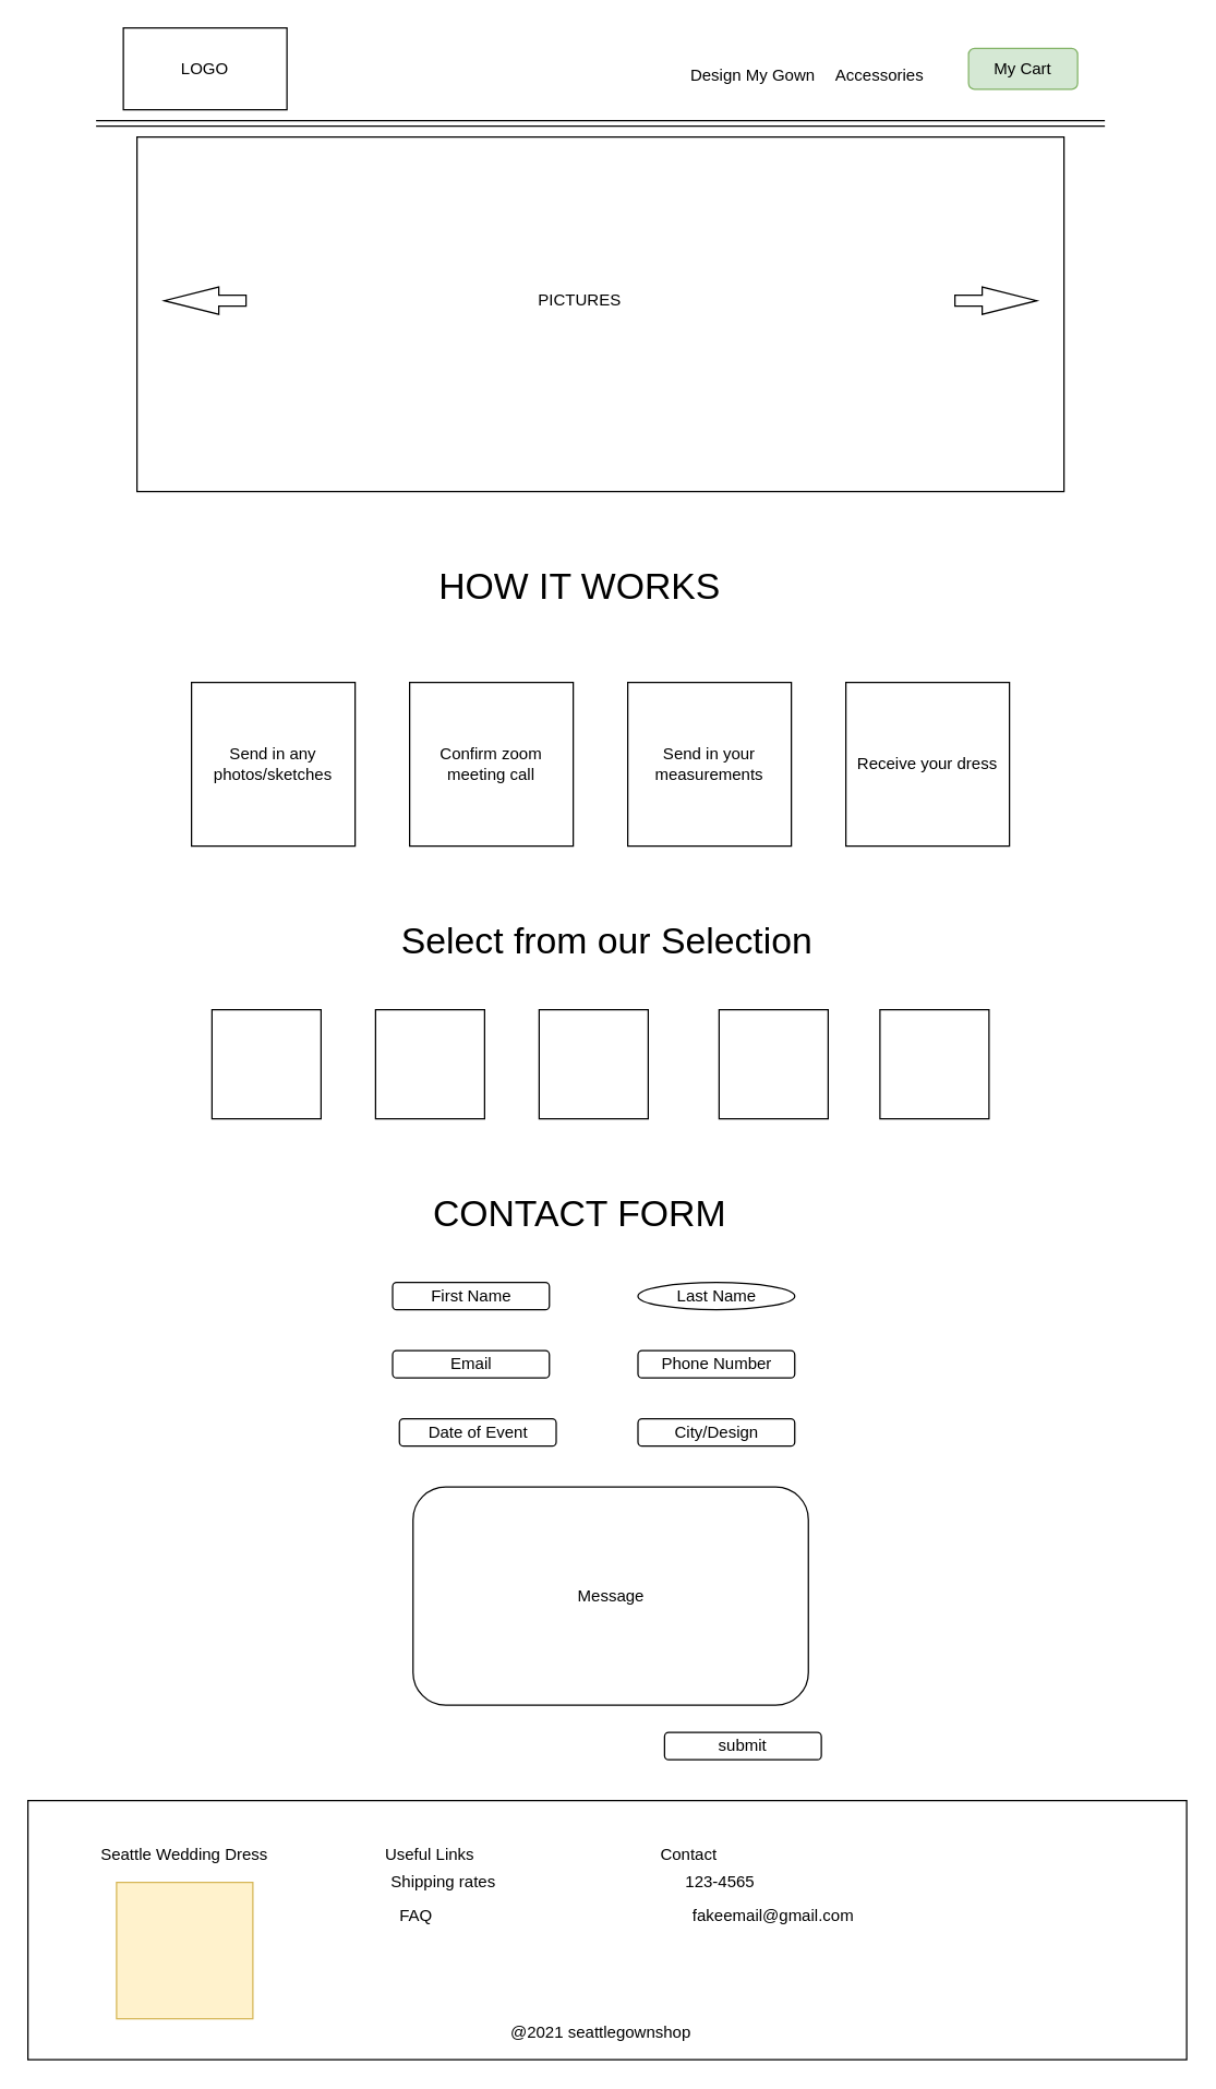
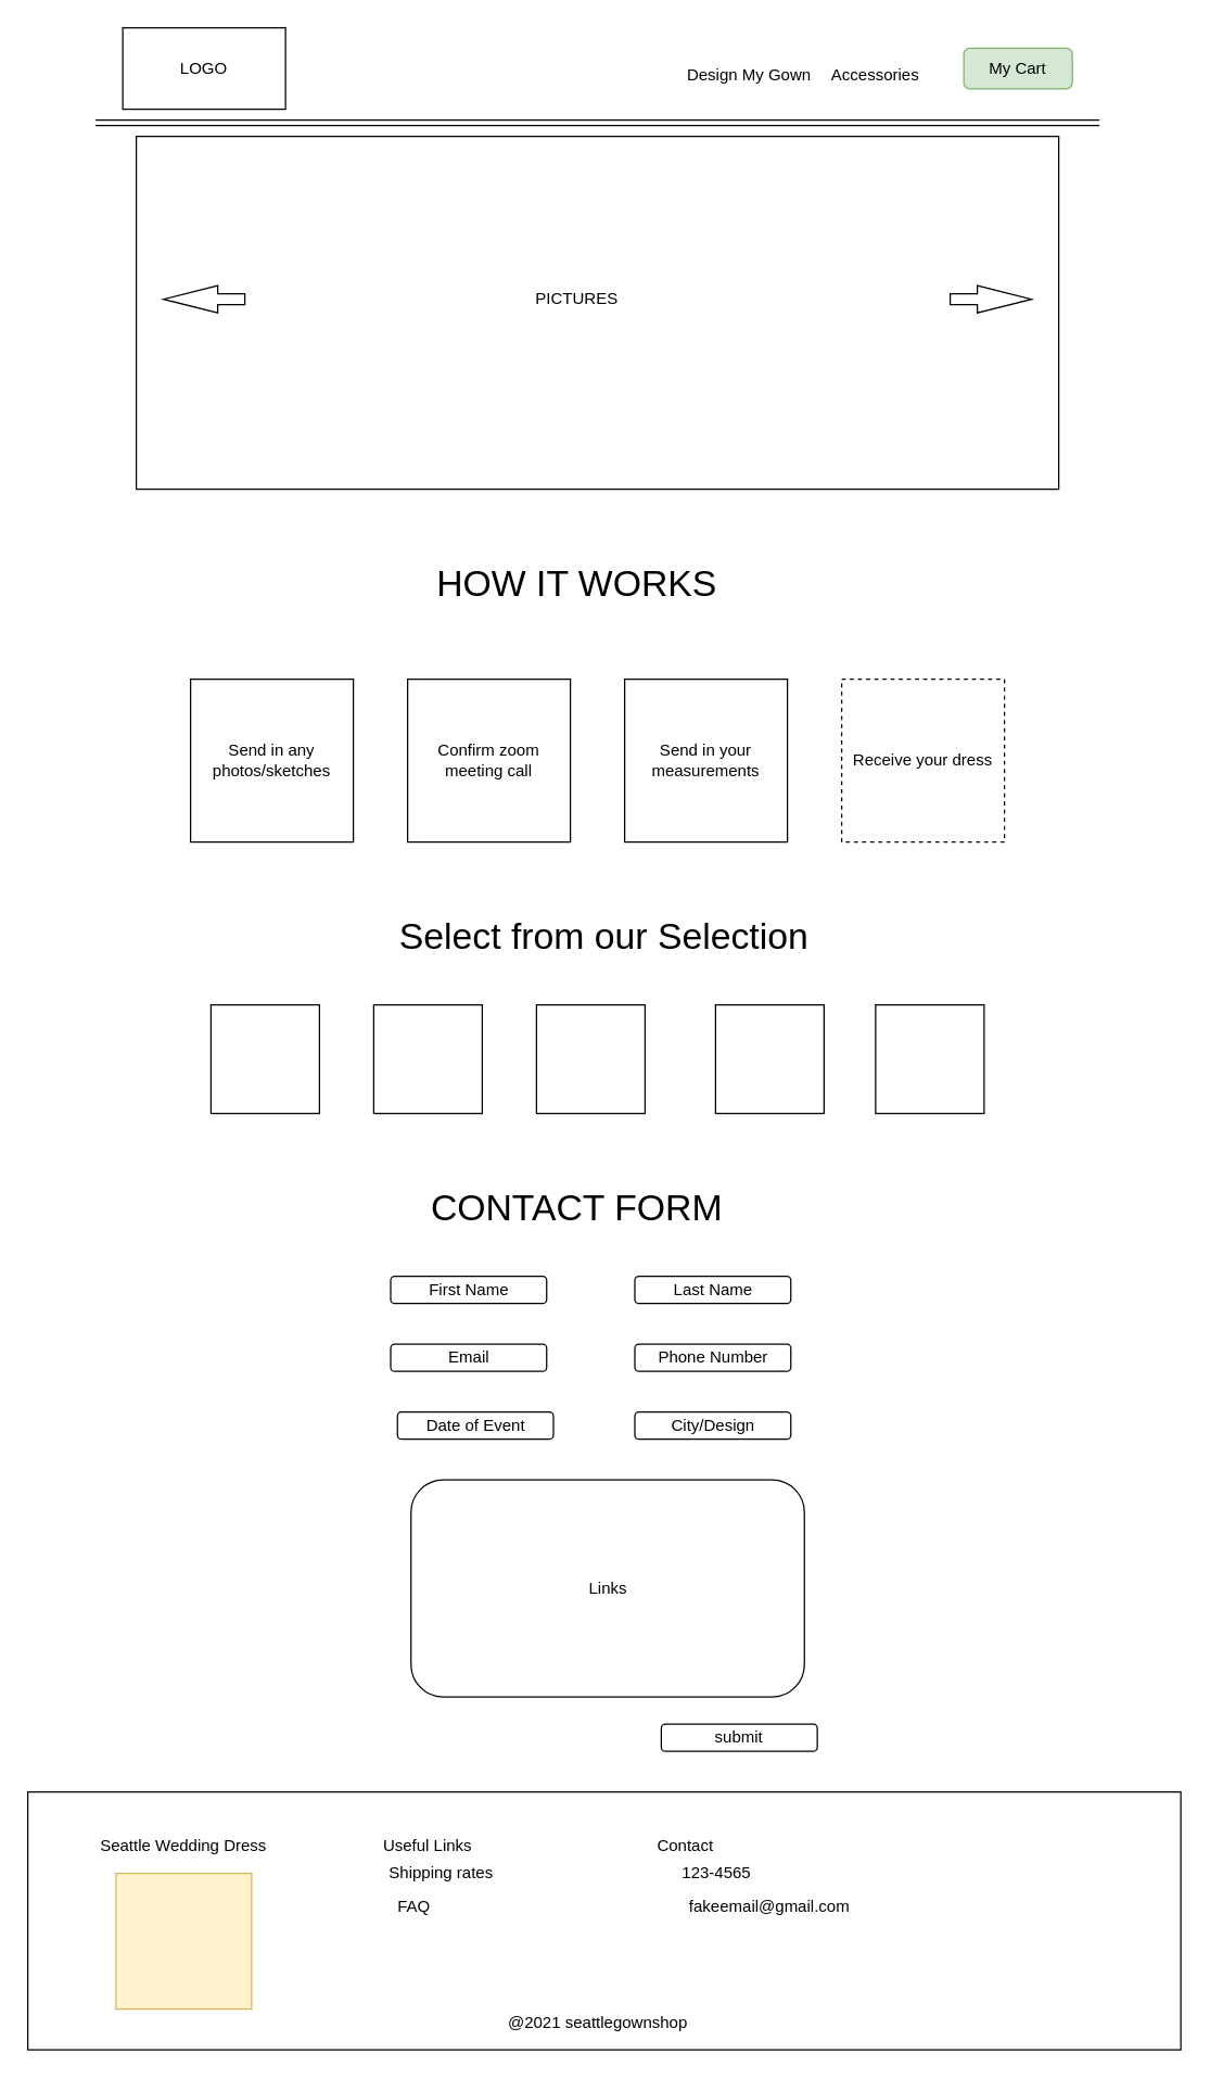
  <mxCell id="0" />
  <mxCell id="1" parent="0" />
  <mxCell id="2" value="My Cart" style="rounded=1;whiteSpace=wrap;html=1;fillColor=#d5e8d4;strokeColor=#82b366;" vertex="1" parent="1"><mxGeometry x="710" y="35" width="80" height="30" as="geometry" /></mxCell>
  <mxCell id="3" value="" style="shape=link;html=1;" edge="1" parent="1"><mxGeometry width="100" relative="1" as="geometry"><mxPoint x="70" y="90" as="sourcePoint" /><mxPoint x="810" y="90" as="targetPoint" /></mxGeometry></mxCell>
  <mxCell id="4" value="Design My Gown" style="text;html=1;strokeColor=none;fillColor=none;align=center;verticalAlign=middle;whiteSpace=wrap;rounded=0;" vertex="1" parent="1"><mxGeometry x="487" y="45" width="130" height="20" as="geometry" /></mxCell>
  <mxCell id="5" value="LOGO" style="rounded=0;whiteSpace=wrap;html=1;" vertex="1" parent="1"><mxGeometry x="90" y="20" width="120" height="60" as="geometry" /></mxCell>
  <mxCell id="6" value="" style="rounded=0;whiteSpace=wrap;html=1;" vertex="1" parent="1"><mxGeometry x="100" y="100" width="680" height="260" as="geometry" /></mxCell>
  <mxCell id="7" value="" style="html=1;shadow=0;dashed=0;align=center;verticalAlign=middle;shape=mxgraph.arrows2.arrow;dy=0.6;dx=40;notch=0;" vertex="1" parent="1"><mxGeometry x="700" y="210" width="60" height="20" as="geometry" /></mxCell>
  <mxCell id="8" value="" style="html=1;shadow=0;dashed=0;align=center;verticalAlign=middle;shape=mxgraph.arrows2.arrow;dy=0.6;dx=40;notch=0;rotation=-180;" vertex="1" parent="1"><mxGeometry x="120" y="210" width="60" height="20" as="geometry" /></mxCell>
  <mxCell id="9" value="PICTURES" style="text;html=1;strokeColor=none;fillColor=none;align=center;verticalAlign=middle;whiteSpace=wrap;rounded=0;" vertex="1" parent="1"><mxGeometry x="405" y="210" width="40" height="20" as="geometry" /></mxCell>
  <mxCell id="10" value="Accessories" style="text;html=1;strokeColor=none;fillColor=none;align=center;verticalAlign=middle;whiteSpace=wrap;rounded=0;" vertex="1" parent="1"><mxGeometry x="580" y="45" width="130" height="20" as="geometry" /></mxCell>
  <mxCell id="11" value="Send in any photos/sketches" style="whiteSpace=wrap;html=1;aspect=fixed;" vertex="1" parent="1"><mxGeometry x="140" y="500" width="120" height="120" as="geometry" /></mxCell>
  <mxCell id="12" value="&lt;font style=&quot;font-size: 27px&quot;&gt;HOW IT WORKS&lt;/font&gt;" style="text;html=1;strokeColor=none;fillColor=none;align=center;verticalAlign=middle;whiteSpace=wrap;rounded=0;" vertex="1" parent="1"><mxGeometry x="310" y="420" width="230" height="20" as="geometry" /></mxCell>
  <mxCell id="13" value="Confirm zoom meeting call" style="whiteSpace=wrap;html=1;aspect=fixed;" vertex="1" parent="1"><mxGeometry x="300" y="500" width="120" height="120" as="geometry" /></mxCell>
  <mxCell id="14" value="Send in your measurements" style="whiteSpace=wrap;html=1;aspect=fixed;" vertex="1" parent="1"><mxGeometry x="460" y="500" width="120" height="120" as="geometry" /></mxCell>
- <mxCell id="15" value="Receive your dress" style="whiteSpace=wrap;html=1;aspect=fixed;" vertex="1" parent="1"><mxGeometry x="620" y="500" width="120" height="120" as="geometry" /></mxCell>
+ <mxCell id="15" value="Receive your dress" style="whiteSpace=wrap;html=1;aspect=fixed;dashed=1;" vertex="1" parent="1"><mxGeometry x="620" y="500" width="120" height="120" as="geometry" /></mxCell>
  <mxCell id="16" value="&lt;span style=&quot;font-size: 27px&quot;&gt;Select from our Selection&lt;/span&gt;" style="text;html=1;strokeColor=none;fillColor=none;align=center;verticalAlign=middle;whiteSpace=wrap;rounded=0;" vertex="1" parent="1"><mxGeometry x="285" y="680" width="320" height="20" as="geometry" /></mxCell>
  <mxCell id="17" value="" style="whiteSpace=wrap;html=1;aspect=fixed;" vertex="1" parent="1"><mxGeometry x="155" y="740" width="80" height="80" as="geometry" /></mxCell>
  <mxCell id="18" value="" style="whiteSpace=wrap;html=1;aspect=fixed;" vertex="1" parent="1"><mxGeometry x="275" y="740" width="80" height="80" as="geometry" /></mxCell>
  <mxCell id="19" value="" style="whiteSpace=wrap;html=1;aspect=fixed;" vertex="1" parent="1"><mxGeometry x="395" y="740" width="80" height="80" as="geometry" /></mxCell>
  <mxCell id="20" value="" style="whiteSpace=wrap;html=1;aspect=fixed;" vertex="1" parent="1"><mxGeometry x="527" y="740" width="80" height="80" as="geometry" /></mxCell>
  <mxCell id="21" value="" style="whiteSpace=wrap;html=1;aspect=fixed;" vertex="1" parent="1"><mxGeometry x="645" y="740" width="80" height="80" as="geometry" /></mxCell>
  <mxCell id="22" value="&lt;span style=&quot;font-size: 27px&quot;&gt;CONTACT FORM&lt;/span&gt;" style="text;html=1;strokeColor=none;fillColor=none;align=center;verticalAlign=middle;whiteSpace=wrap;rounded=0;" vertex="1" parent="1"><mxGeometry x="265" y="880" width="320" height="20" as="geometry" /></mxCell>
  <mxCell id="23" value="First Name" style="rounded=1;whiteSpace=wrap;html=1;" vertex="1" parent="1"><mxGeometry x="287.5" y="940" width="115" height="20" as="geometry" /></mxCell>
- <mxCell id="24" value="Last Name" style="ellipse;whiteSpace=wrap;html=1;" vertex="1" parent="1"><mxGeometry x="467.5" y="940" width="115" height="20" as="geometry" /></mxCell>
+ <mxCell id="24" value="Last Name" style="rounded=1;whiteSpace=wrap;html=1;" vertex="1" parent="1"><mxGeometry x="467.5" y="940" width="115" height="20" as="geometry" /></mxCell>
  <mxCell id="25" value="Email" style="rounded=1;whiteSpace=wrap;html=1;" vertex="1" parent="1"><mxGeometry x="287.5" y="990" width="115" height="20" as="geometry" /></mxCell>
  <mxCell id="26" value="Phone Number" style="rounded=1;whiteSpace=wrap;html=1;" vertex="1" parent="1"><mxGeometry x="467.5" y="990" width="115" height="20" as="geometry" /></mxCell>
  <mxCell id="27" value="Date of Event" style="rounded=1;whiteSpace=wrap;html=1;" vertex="1" parent="1"><mxGeometry x="292.5" y="1040" width="115" height="20" as="geometry" /></mxCell>
- <mxCell id="28" value="Message" style="rounded=1;whiteSpace=wrap;html=1;" vertex="1" parent="1"><mxGeometry x="302.5" y="1090" width="290" height="160" as="geometry" /></mxCell>
+ <mxCell id="28" value="Links" style="rounded=1;whiteSpace=wrap;html=1;" vertex="1" parent="1"><mxGeometry x="302.5" y="1090" width="290" height="160" as="geometry" /></mxCell>
  <mxCell id="29" value="City/Design" style="rounded=1;whiteSpace=wrap;html=1;" vertex="1" parent="1"><mxGeometry x="467.5" y="1040" width="115" height="20" as="geometry" /></mxCell>
  <mxCell id="30" value="" style="rounded=0;whiteSpace=wrap;html=1;" vertex="1" parent="1"><mxGeometry y="1320" width="850" height="190" as="geometry" x="20" /></mxCell>
  <mxCell id="31" value="Seattle Wedding Dress" style="text;html=1;strokeColor=none;fillColor=none;align=center;verticalAlign=middle;whiteSpace=wrap;rounded=0;" vertex="1" parent="1"><mxGeometry x="70" y="1350" width="130" height="20" as="geometry" /></mxCell>
  <mxCell id="32" value="" style="whiteSpace=wrap;html=1;aspect=fixed;fillColor=#fff2cc;strokeColor=#d6b656;" vertex="1" parent="1"><mxGeometry x="85" y="1380" width="100" height="100" as="geometry" /></mxCell>
  <mxCell id="33" value="Useful Links" style="text;html=1;strokeColor=none;fillColor=none;align=center;verticalAlign=middle;whiteSpace=wrap;rounded=0;" vertex="1" parent="1"><mxGeometry x="250" y="1350" width="130" height="20" as="geometry" /></mxCell>
  <mxCell id="34" value="Shipping rates" style="text;html=1;strokeColor=none;fillColor=none;align=center;verticalAlign=middle;whiteSpace=wrap;rounded=0;" vertex="1" parent="1"><mxGeometry x="260" y="1370" width="130" height="20" as="geometry" /></mxCell>
  <mxCell id="35" value="FAQ" style="text;html=1;strokeColor=none;fillColor=none;align=center;verticalAlign=middle;whiteSpace=wrap;rounded=0;" vertex="1" parent="1"><mxGeometry x="240" y="1400" width="130" height="10" as="geometry" /></mxCell>
  <mxCell id="36" value="Contact" style="text;html=1;strokeColor=none;fillColor=none;align=center;verticalAlign=middle;whiteSpace=wrap;rounded=0;" vertex="1" parent="1"><mxGeometry x="440" y="1350" width="130" height="20" as="geometry" /></mxCell>
  <mxCell id="37" value="123-4565" style="text;html=1;strokeColor=none;fillColor=none;align=center;verticalAlign=middle;whiteSpace=wrap;rounded=0;" vertex="1" parent="1"><mxGeometry x="462.5" y="1370" width="130" height="20" as="geometry" /></mxCell>
  <mxCell id="38" value="fakeemail@gmail.com" style="text;html=1;strokeColor=none;fillColor=none;align=center;verticalAlign=middle;whiteSpace=wrap;rounded=0;" vertex="1" parent="1"><mxGeometry x="502" y="1395" width="130" height="20" as="geometry" /></mxCell>
  <mxCell id="39" value="@2021 seattlegownshop" style="text;html=1;strokeColor=none;fillColor=none;align=center;verticalAlign=middle;whiteSpace=wrap;rounded=0;" vertex="1" parent="1"><mxGeometry x="338.5" y="1480" width="203" height="20" as="geometry" /></mxCell>
  <mxCell id="40" value="submit" style="rounded=1;whiteSpace=wrap;html=1;" vertex="1" parent="1"><mxGeometry x="487" y="1270" width="115" height="20" as="geometry" /></mxCell>
